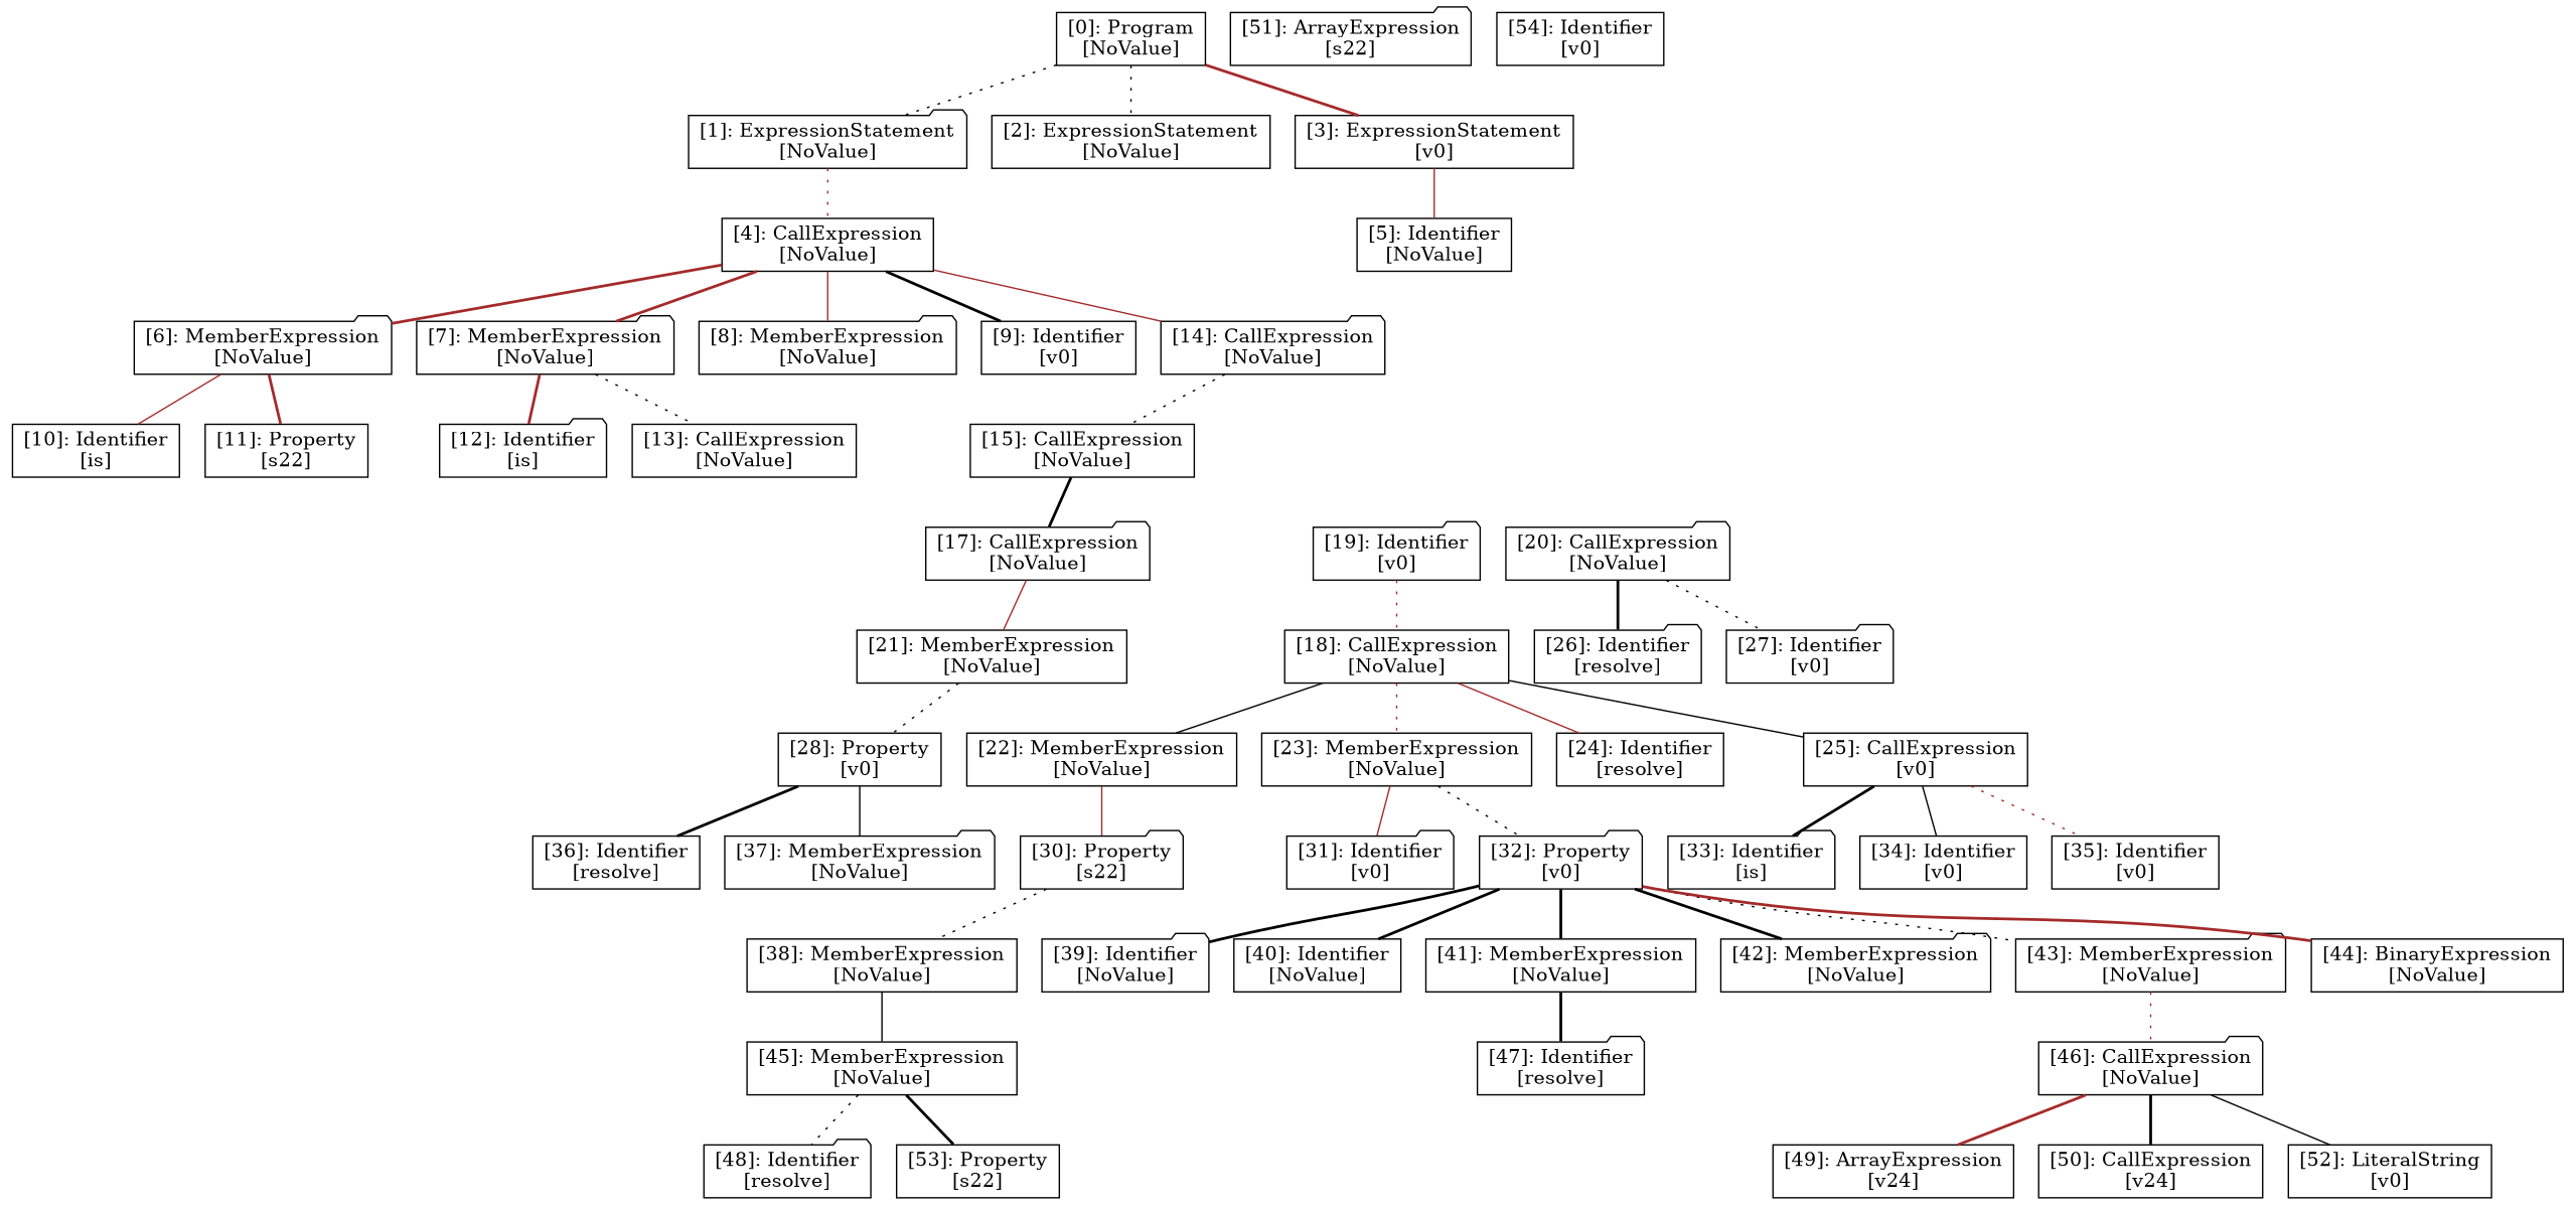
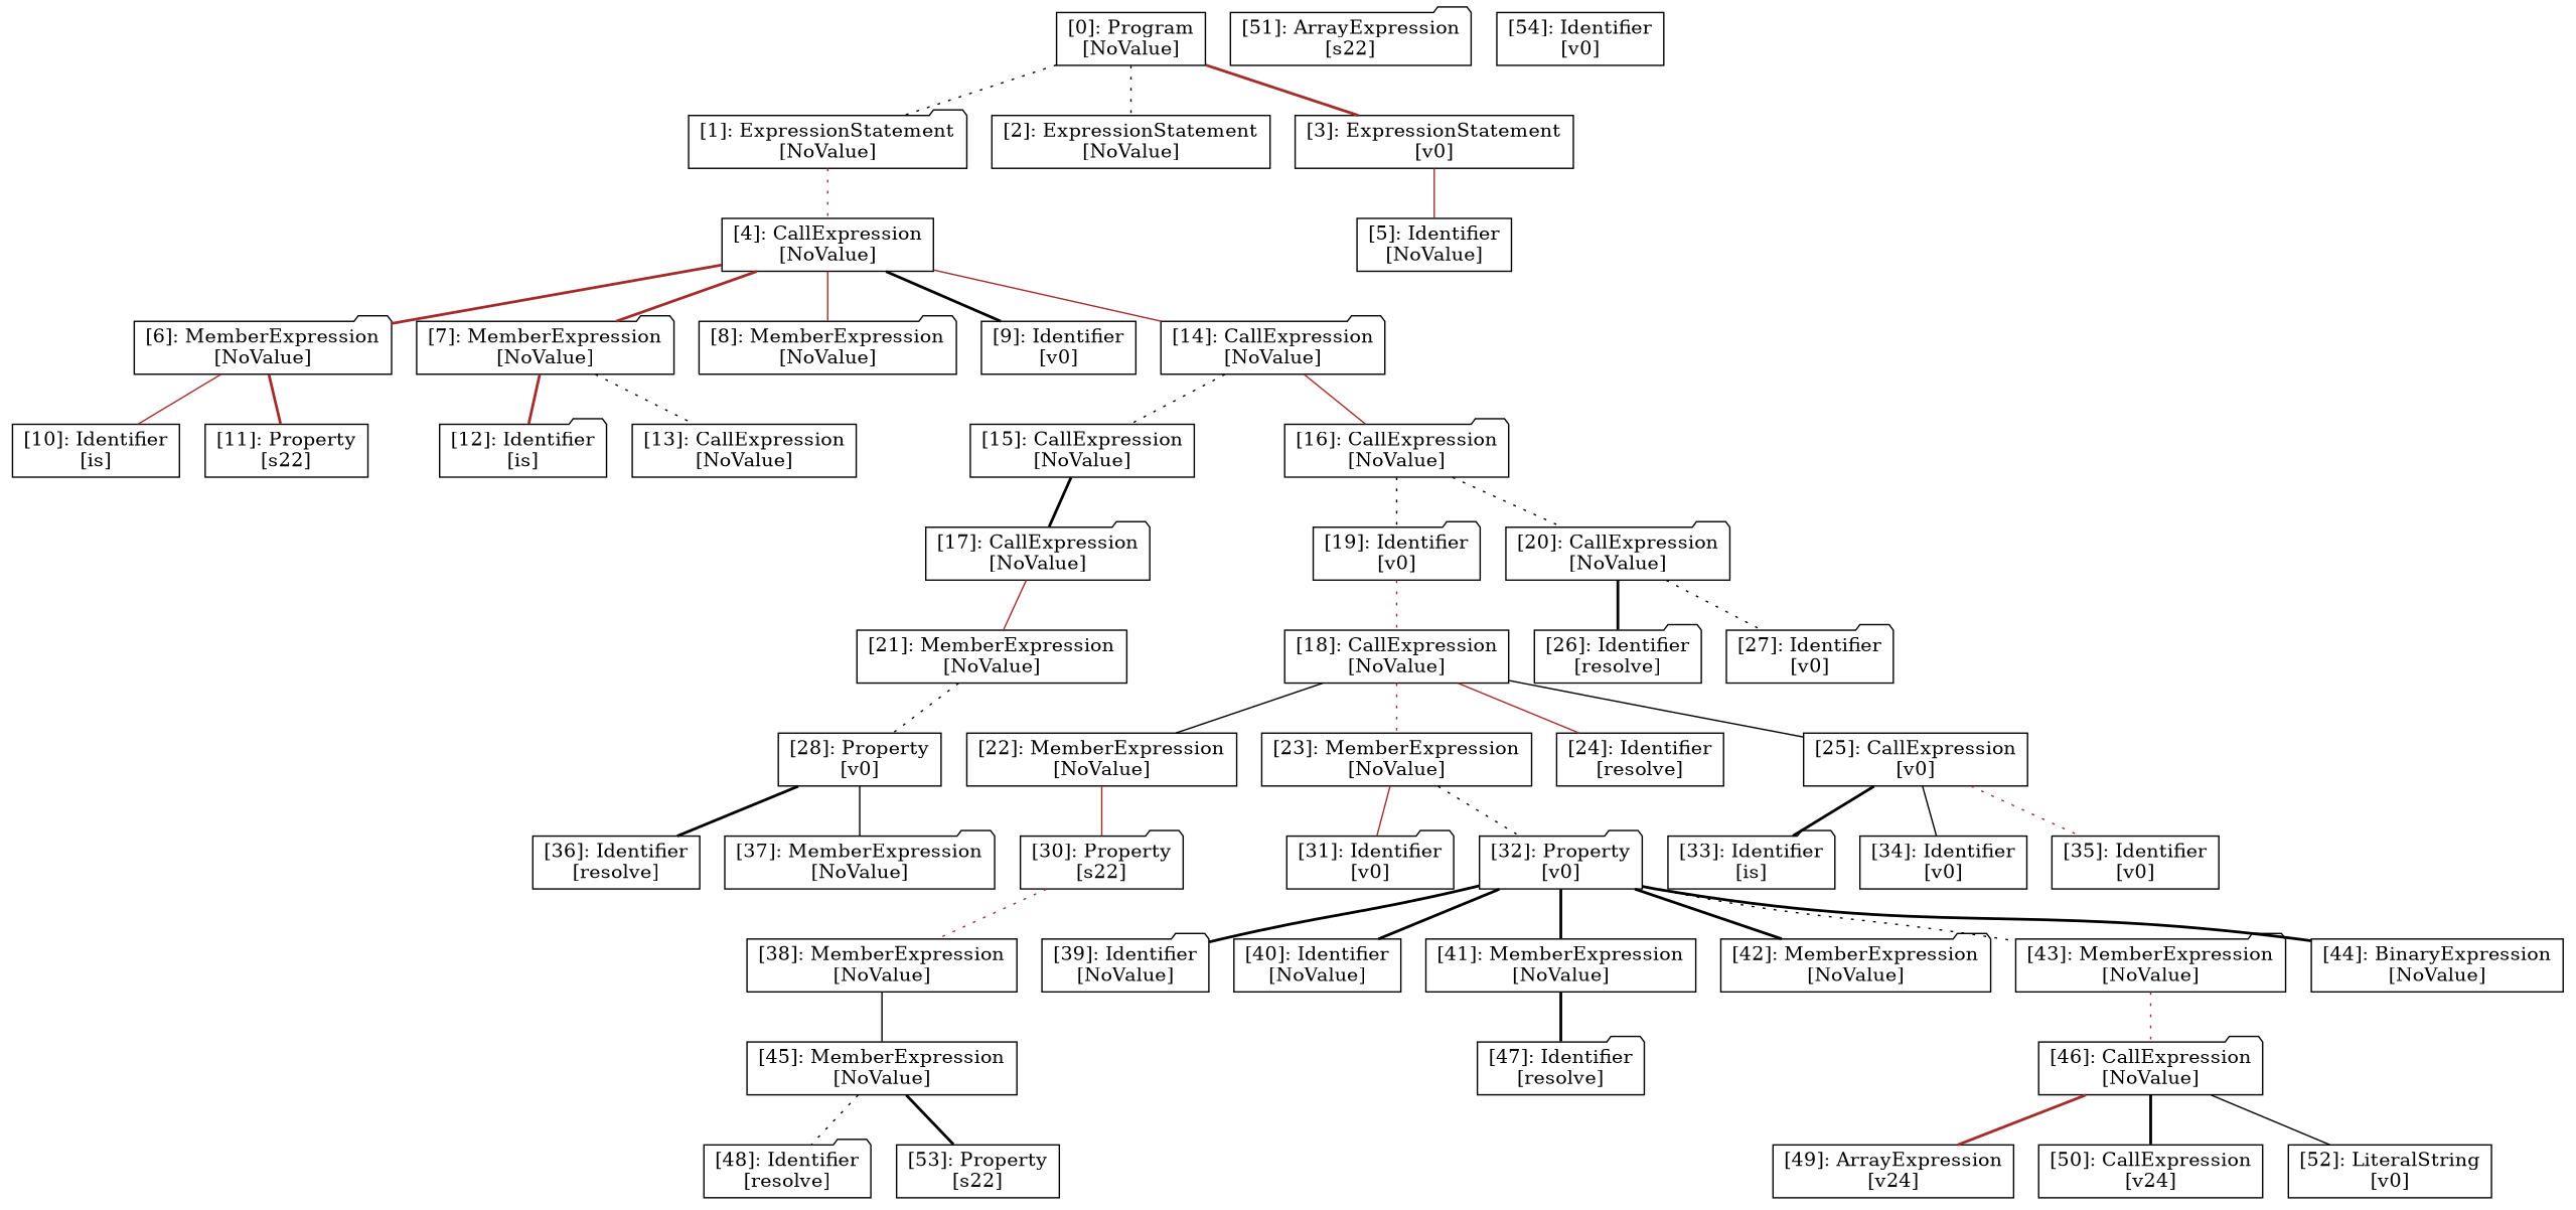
  graph {
    node [shape=box]
    edge [color=black style=bold]
    n1 [label="[0]: Program\n[NoValue]"]
    n2 [label="[1]: ExpressionStatement\n[NoValue]" shape=folder]
    n3 [label="[2]: ExpressionStatement\n[NoValue]"]
    n4 [label="[3]: ExpressionStatement\n[v0]"]
    n5 [label="[4]: CallExpression\n[NoValue]"]
    n6 [label="[5]: Identifier\n[NoValue]"]
    n7 [label="[6]: MemberExpression\n[NoValue]" shape=folder]
    n8 [label="[7]: MemberExpression\n[NoValue]" shape=folder]
    n9 [label="[8]: MemberExpression\n[NoValue]" shape=folder]
    n10 [label="[9]: Identifier\n[v0]"]
    n11 [label="[14]: CallExpression\n[NoValue]" shape=folder]
    n12 [label="[10]: Identifier\n[is]"]
    n13 [label="[11]: Property\n[s22]"]
    n14 [label="[12]: Identifier\n[is]" shape=folder]
    n15 [label="[13]: CallExpression\n[NoValue]"]
    n16 [label="[15]: CallExpression\n[NoValue]"]
+   n17 [label="[16]: CallExpression\n[NoValue]" shape=folder]
    n18 [label="[17]: CallExpression\n[NoValue]" shape=folder]
    n19 [label="[19]: Identifier\n[v0]" shape=folder]
    n20 [label="[20]: CallExpression\n[NoValue]" shape=folder]
    n21 [label="[21]: MemberExpression\n[NoValue]"]
    n22 [label="[18]: CallExpression\n[NoValue]"]
    n23 [label="[22]: MemberExpression\n[NoValue]"]
    n24 [label="[23]: MemberExpression\n[NoValue]"]
    n25 [label="[24]: Identifier\n[resolve]"]
    n26 [label="[25]: CallExpression\n[v0]"]
    n27 [label="[26]: Identifier\n[resolve]" shape=folder]
    n28 [label="[27]: Identifier\n[v0]" shape=folder]
    n29 [label="[28]: Property\n[v0]"]
    n30 [label="[30]: Property\n[s22]" shape=folder]
    n31 [label="[31]: Identifier\n[v0]" shape=folder]
    n32 [label="[32]: Property\n[v0]" shape=folder]
    n33 [label="[33]: Identifier\n[is]" shape=folder]
    n34 [label="[34]: Identifier\n[v0]"]
    n35 [label="[35]: Identifier\n[v0]"]
    n36 [label="[36]: Identifier\n[resolve]"]
    n37 [label="[37]: MemberExpression\n[NoValue]" shape=folder]
    n38 [label="[38]: MemberExpression\n[NoValue]"]
    n39 [label="[39]: Identifier\n[NoValue]" shape=folder]
    n40 [label="[40]: Identifier\n[NoValue]"]
    n41 [label="[41]: MemberExpression\n[NoValue]"]
    n42 [label="[42]: MemberExpression\n[NoValue]" shape=folder]
    n43 [label="[43]: MemberExpression\n[NoValue]" shape=folder]
    n44 [label="[44]: BinaryExpression\n[NoValue]"]
    n45 [label="[45]: MemberExpression\n[NoValue]"]
    n46 [label="[47]: Identifier\n[resolve]" shape=folder]
    n47 [label="[46]: CallExpression\n[NoValue]" shape=folder]
    n48 [label="[48]: Identifier\n[resolve]" shape=folder]
    n49 [label="[53]: Property\n[s22]"]
    n50 [label="[49]: ArrayExpression\n[v24]"]
    n51 [label="[50]: CallExpression\n[v24]"]
    n52 [label="[52]: LiteralString\n[v0]"]
    n53 [label="[51]: ArrayExpression\n[s22]" shape=folder]
    n54 [label="[54]: Identifier\n[v0]"]
    n1 -- n2 [style=dotted]
    n1 -- n3 [style=dotted]
    n1 -- n4 [color=brown]
    n2 -- n5 [color=brown style=dotted]
    n4 -- n6 [color=brown style=solid]
    n5 -- n7 [color=brown]
    n5 -- n8 [color=brown]
    n5 -- n9 [color=brown style=solid]
    n5 -- n10
    n5 -- n11 [color=brown style=solid]
    n7 -- n12 [color=brown style=solid]
    n7 -- n13 [color=brown]
    n8 -- n14 [color=brown]
    n8 -- n15 [style=dotted]
    n11 -- n16 [style=dotted]
+   n11 -- n17 [color=brown style=solid]
    n16 -- n18
+   n17 -- n19 [style=dotted]
+   n17 -- n20 [style=dotted]
    n18 -- n21 [color=brown style=solid]
    n19 -- n22 [color=brown style=dotted]
    n20 -- n27
    n20 -- n28 [style=dotted]
    n21 -- n29 [style=dotted]
    n22 -- n23 [style=solid]
    n22 -- n24 [color=brown style=dotted]
    n22 -- n25 [color=brown style=solid]
    n22 -- n26 [style=solid]
    n23 -- n30 [color=brown style=solid]
    n24 -- n31 [color=brown style=solid]
    n24 -- n32 [style=dotted]
    n26 -- n33
    n26 -- n34 [style=solid]
    n26 -- n35 [color=brown style=dotted]
    n29 -- n36
    n29 -- n37 [style=solid]
-   n30 -- n38 [style=dotted]
+   n30 -- n38 [color=brown style=dotted]
    n32 -- n39
    n32 -- n40
    n32 -- n41
    n32 -- n42
    n32 -- n43 [style=dotted]
-   n32 -- n44 [color=brown]
+   n32 -- n44
    n38 -- n45 [style=solid]
    n41 -- n46
    n43 -- n47 [color=brown style=dotted]
    n45 -- n48 [style=dotted]
    n45 -- n49
    n47 -- n50 [color=brown]
    n47 -- n51
    n47 -- n52 [style=solid]
  }
